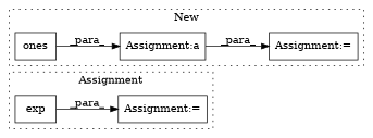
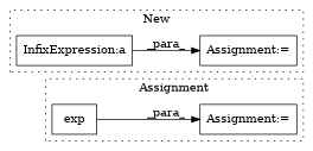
  digraph {
    rankdir=LR
    node [a=32 l=1 shape=box]
    n1 [l="4,1" label=exp s="4760,4766"]
    n2 [a=7 label="Assignment:=" s=4723]
-   n3 [l="5,1" label=ones s="4463,4470"]
-   n4 [a=27 l=3 label="Assignment:a" s=4471]
+   n4 [a=27 l=3 label="InfixExpression:a" s=4471]
    n5 [a=7 label="Assignment:=" s=4427]
    subgraph cluster_1 {
      label=Assignment
      style=dotted
      n1
      n2
    }
    subgraph cluster_2 {
      label=New
      style=dotted
-     n3
      n4
      n5
    }
    n1 -> n2 [label=_para_]
-   n3 -> n4 [label=_para_]
    n4 -> n5 [label=_para_]
  }
